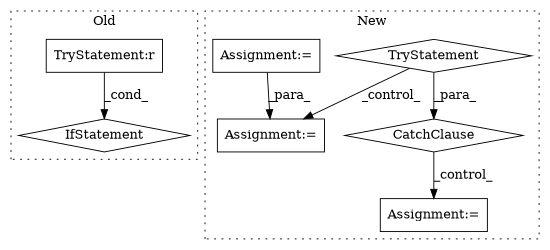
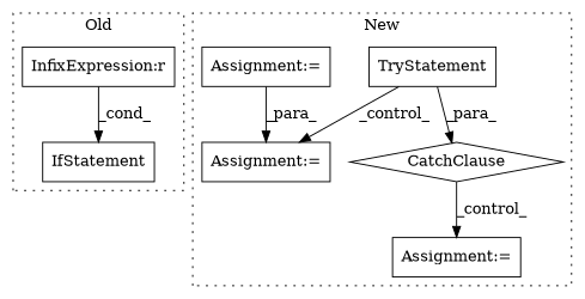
  digraph {
    node [a=7 l=1 shape=box]
-   n1 [a=25 l="4,2" label=IfStatement s="20692,20772" shape=diamond]
-   n2 [a=27 l=3 label="TryStatement:r" s=20767]
+   n1 [a=25 l="4,2" label=IfStatement s="20692,20772"]
+   n2 [a=27 l=3 label="InfixExpression:r" s=20767]
    n3 [a=12 l="11,2" label=CatchClause s="20355,20388" shape=diamond]
-   n4 [a=54 l=4 label=TryStatement s=20288 shape=diamond]
+   n4 [a=54 l=4 label=TryStatement s=20288]
    n5 [label="Assignment:=" s=20309]
    n6 [label="Assignment:=" s=20407]
    n7 [l=8 label="Assignment:=" s=19929]
    subgraph cluster_1 {
      label=Old
      style=dotted
      n1
      n2
    }
    subgraph cluster_2 {
      label=New
      style=dotted
      n3
      n4
      n5
      n6
      n7
    }
    n2 -> n1 [label=_cond_]
    n3 -> n6 [label=_control_]
    n4 -> n3 [label=_para_]
    n4 -> n5 [label=_control_]
    n7 -> n5 [label=_para_]
  }
